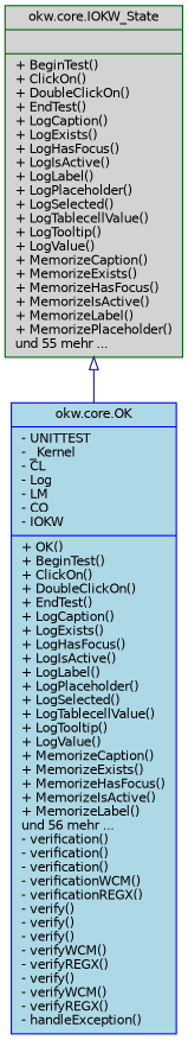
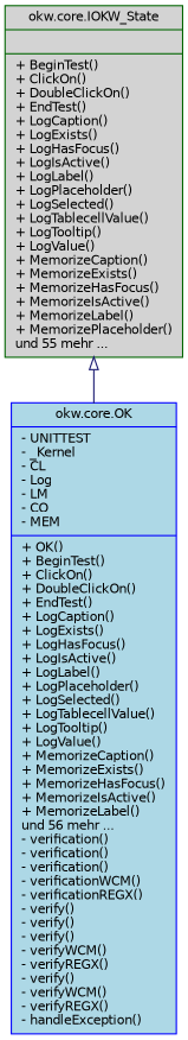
  digraph {
    node [fontname=Helvetica fontsize=10 shape=record style=filled]
-   n1 [color=blue fillcolor=lightblue fontcolor=black height=0.2 label="{okw.core.OK\n|- UNITTEST\l- _Kernel\l- CL\l- Log\l- LM\l- CO\l- IOKW\l|+ OK()\l+ BeginTest()\l+ ClickOn()\l+ DoubleClickOn()\l+ EndTest()\l+ LogCaption()\l+ LogExists()\l+ LogHasFocus()\l+ LogIsActive()\l+ LogLabel()\l+ LogPlaceholder()\l+ LogSelected()\l+ LogTablecellValue()\l+ LogTooltip()\l+ LogValue()\l+ MemorizeCaption()\l+ MemorizeExists()\l+ MemorizeHasFocus()\l+ MemorizeIsActive()\l+ MemorizeLabel()\lund 56 mehr ...\l- verification()\l- verification()\l- verification()\l- verificationWCM()\l- verificationREGX()\l- verify()\l- verify()\l- verify()\l- verifyWCM()\l- verifyREGX()\l- verify()\l- verifyWCM()\l- verifyREGX()\l- handleException()\l}" width=0.4]
+   n1 [color=blue fillcolor=lightblue fontcolor=black height=0.2 label="{okw.core.OK\n|- UNITTEST\l- _Kernel\l- CL\l- Log\l- LM\l- CO\l- MEM\l|+ OK()\l+ BeginTest()\l+ ClickOn()\l+ DoubleClickOn()\l+ EndTest()\l+ LogCaption()\l+ LogExists()\l+ LogHasFocus()\l+ LogIsActive()\l+ LogLabel()\l+ LogPlaceholder()\l+ LogSelected()\l+ LogTablecellValue()\l+ LogTooltip()\l+ LogValue()\l+ MemorizeCaption()\l+ MemorizeExists()\l+ MemorizeHasFocus()\l+ MemorizeIsActive()\l+ MemorizeLabel()\lund 56 mehr ...\l- verification()\l- verification()\l- verification()\l- verificationWCM()\l- verificationREGX()\l- verify()\l- verify()\l- verify()\l- verifyWCM()\l- verifyREGX()\l- verify()\l- verifyWCM()\l- verifyREGX()\l- handleException()\l}" width=0.4]
    n2 [color=darkgreen fillcolor=lightgrey height=0.2 label="{okw.core.IOKW_State\n||+ BeginTest()\l+ ClickOn()\l+ DoubleClickOn()\l+ EndTest()\l+ LogCaption()\l+ LogExists()\l+ LogHasFocus()\l+ LogIsActive()\l+ LogLabel()\l+ LogPlaceholder()\l+ LogSelected()\l+ LogTablecellValue()\l+ LogTooltip()\l+ LogValue()\l+ MemorizeCaption()\l+ MemorizeExists()\l+ MemorizeHasFocus()\l+ MemorizeIsActive()\l+ MemorizeLabel()\l+ MemorizePlaceholder()\lund 55 mehr ...\l}" width=0.4]
    n2 -> n1 [arrowtail=onormal color=midnightblue dir=back fontname=Helvetica fontsize=10 labelfontname=Helvetica labelfontsize=10 style=solid]
  }
